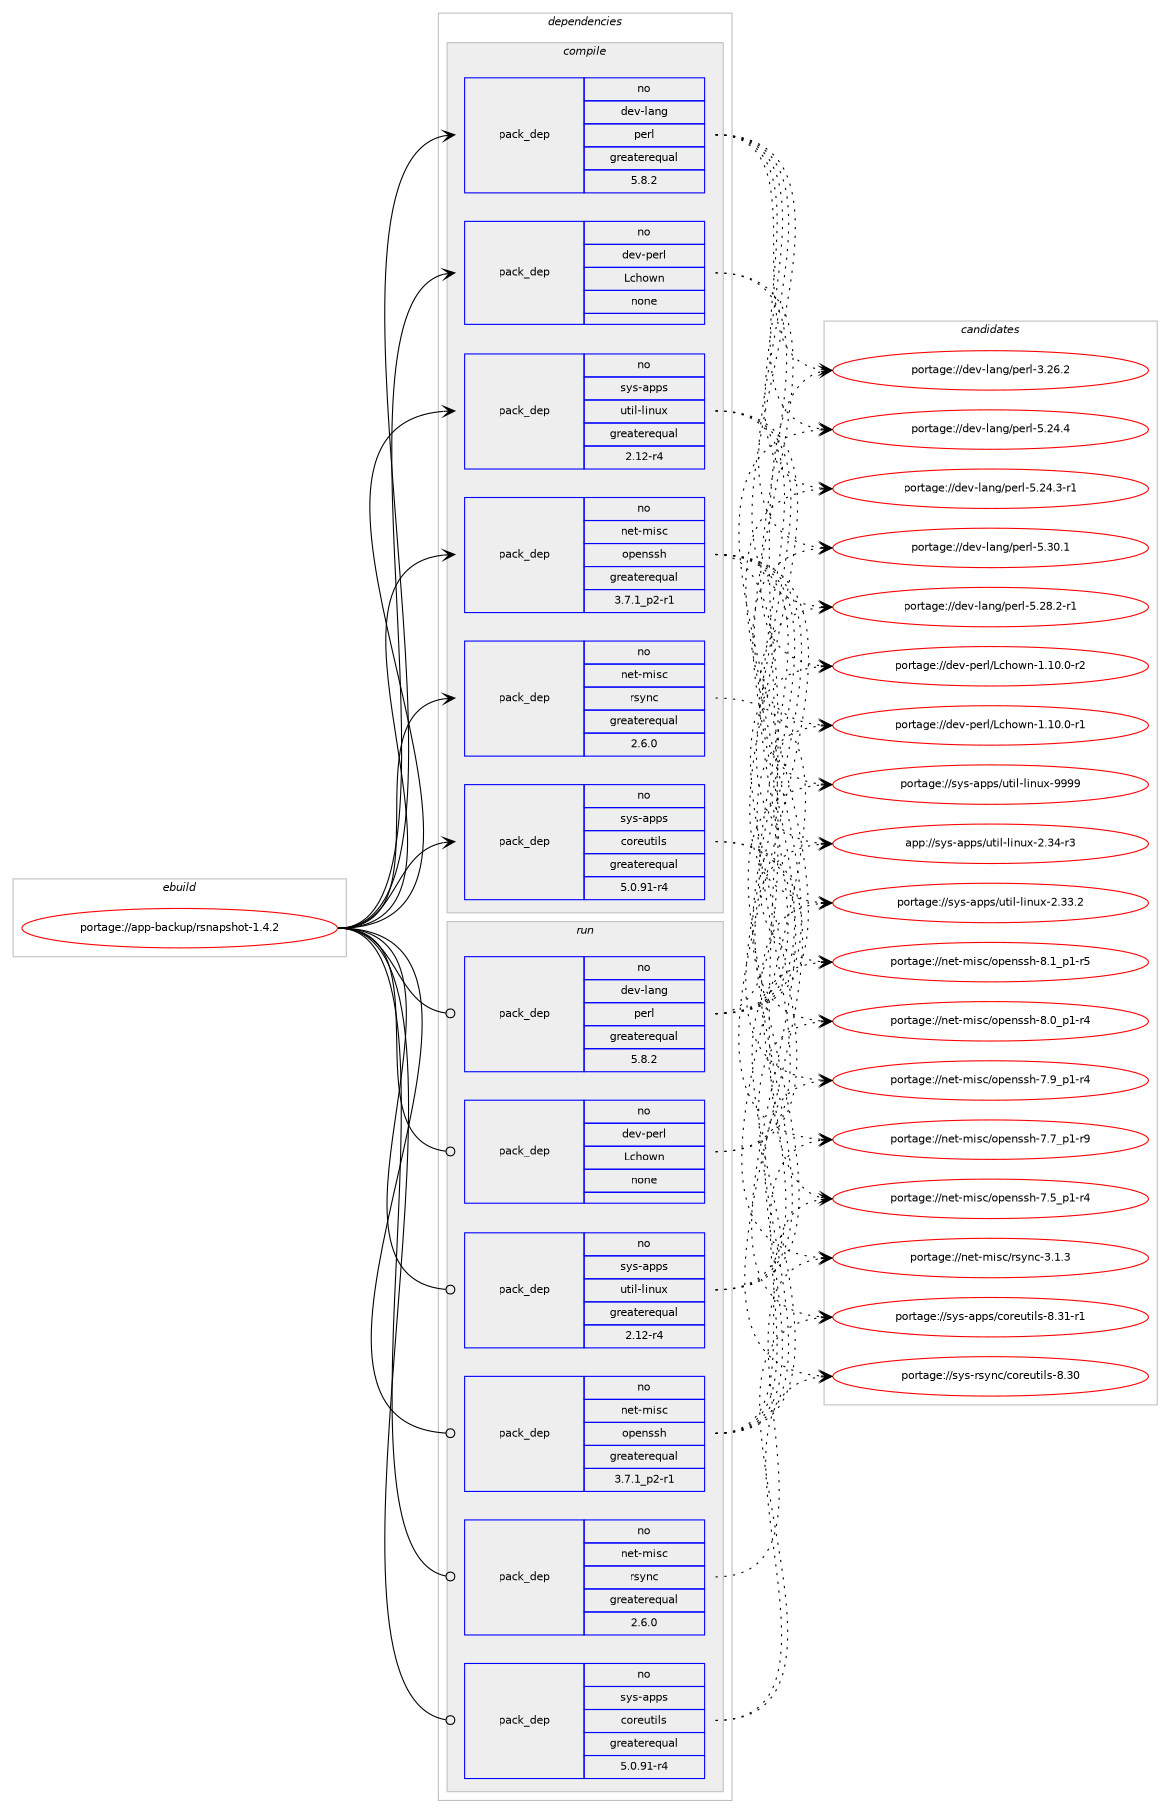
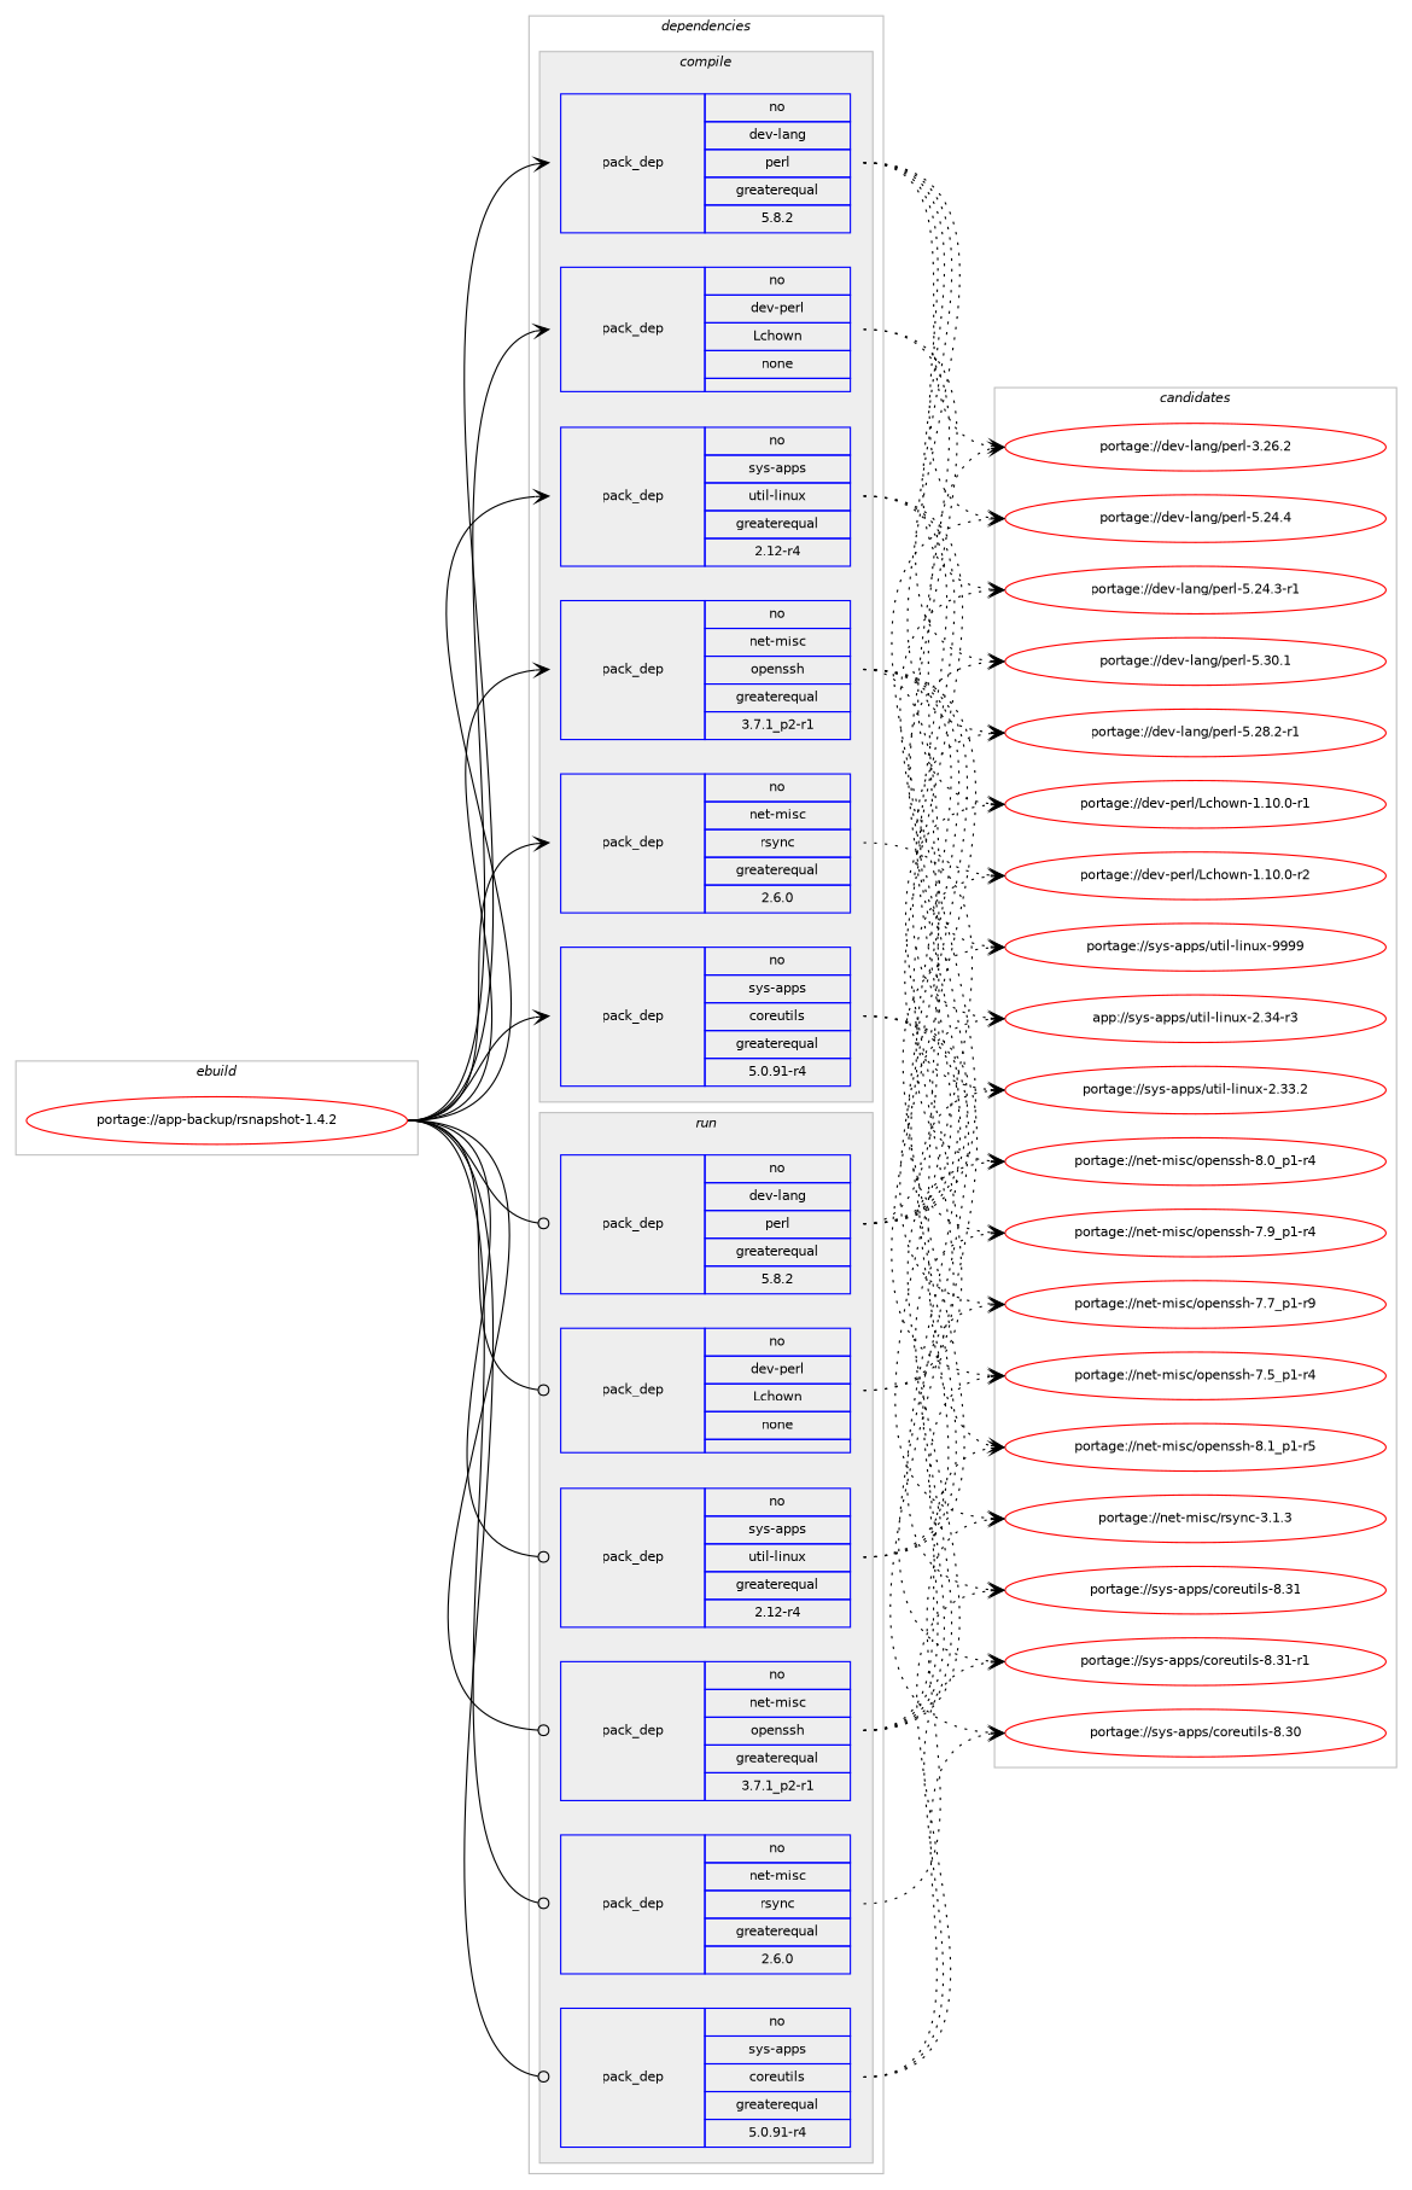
  digraph {
    compound=true
    concentrate=true
    fontname=Helvetica
    fontsize=10
    newrank=true
    rankdir=LR
    ranksep=1.5
    node [color=red fontname=Helvetica fontsize=10]
    edge [arrowhead=vee headport=w style=dotted tailport=e weight=100]
    n1 [label="portage://app-backup/rsnapshot-1.4.2" width=4]
    n2 [color=blue label=<<TABLE BORDER="0" CELLBORDER="1" CELLSPACING="0" CELLPADDING="4" WIDTH="220"><TR><TD ROWSPAN="6" CELLPADDING="30">pack_dep</TD></TR><TR><TD WIDTH="110">no</TD></TR><TR><TD>dev-lang</TD></TR><TR><TD>perl</TD></TR><TR><TD>greaterequal</TD></TR><TR><TD>5.8.2</TD></TR></TABLE>> shape=none]
    n3 [color=blue label=<<TABLE BORDER="0" CELLBORDER="1" CELLSPACING="0" CELLPADDING="4" WIDTH="220"><TR><TD ROWSPAN="6" CELLPADDING="30">pack_dep</TD></TR><TR><TD WIDTH="110">no</TD></TR><TR><TD>dev-perl</TD></TR><TR><TD>Lchown</TD></TR><TR><TD>none</TD></TR><TR><TD></TD></TR></TABLE>> shape=none]
    n4 [color=blue label=<<TABLE BORDER="0" CELLBORDER="1" CELLSPACING="0" CELLPADDING="4" WIDTH="220"><TR><TD ROWSPAN="6" CELLPADDING="30">pack_dep</TD></TR><TR><TD WIDTH="110">no</TD></TR><TR><TD>net-misc</TD></TR><TR><TD>openssh</TD></TR><TR><TD>greaterequal</TD></TR><TR><TD>3.7.1_p2-r1</TD></TR></TABLE>> shape=none]
    n5 [color=blue label=<<TABLE BORDER="0" CELLBORDER="1" CELLSPACING="0" CELLPADDING="4" WIDTH="220"><TR><TD ROWSPAN="6" CELLPADDING="30">pack_dep</TD></TR><TR><TD WIDTH="110">no</TD></TR><TR><TD>net-misc</TD></TR><TR><TD>rsync</TD></TR><TR><TD>greaterequal</TD></TR><TR><TD>2.6.0</TD></TR></TABLE>> shape=none]
    n6 [color=blue label=<<TABLE BORDER="0" CELLBORDER="1" CELLSPACING="0" CELLPADDING="4" WIDTH="220"><TR><TD ROWSPAN="6" CELLPADDING="30">pack_dep</TD></TR><TR><TD WIDTH="110">no</TD></TR><TR><TD>sys-apps</TD></TR><TR><TD>coreutils</TD></TR><TR><TD>greaterequal</TD></TR><TR><TD>5.0.91-r4</TD></TR></TABLE>> shape=none]
    n7 [color=blue label=<<TABLE BORDER="0" CELLBORDER="1" CELLSPACING="0" CELLPADDING="4" WIDTH="220"><TR><TD ROWSPAN="6" CELLPADDING="30">pack_dep</TD></TR><TR><TD WIDTH="110">no</TD></TR><TR><TD>sys-apps</TD></TR><TR><TD>util-linux</TD></TR><TR><TD>greaterequal</TD></TR><TR><TD>2.12-r4</TD></TR></TABLE>> shape=none]
    n8 [color=blue label=<<TABLE BORDER="0" CELLBORDER="1" CELLSPACING="0" CELLPADDING="4" WIDTH="220"><TR><TD ROWSPAN="6" CELLPADDING="30">pack_dep</TD></TR><TR><TD WIDTH="110">no</TD></TR><TR><TD>sys-apps</TD></TR><TR><TD>util-linux</TD></TR><TR><TD>greaterequal</TD></TR><TR><TD>2.12-r4</TD></TR></TABLE>> shape=none]
    n9 [color=blue label=<<TABLE BORDER="0" CELLBORDER="1" CELLSPACING="0" CELLPADDING="4" WIDTH="220"><TR><TD ROWSPAN="6" CELLPADDING="30">pack_dep</TD></TR><TR><TD WIDTH="110">no</TD></TR><TR><TD>dev-lang</TD></TR><TR><TD>perl</TD></TR><TR><TD>greaterequal</TD></TR><TR><TD>5.8.2</TD></TR></TABLE>> shape=none]
    n10 [color=blue label=<<TABLE BORDER="0" CELLBORDER="1" CELLSPACING="0" CELLPADDING="4" WIDTH="220"><TR><TD ROWSPAN="6" CELLPADDING="30">pack_dep</TD></TR><TR><TD WIDTH="110">no</TD></TR><TR><TD>dev-perl</TD></TR><TR><TD>Lchown</TD></TR><TR><TD>none</TD></TR><TR><TD></TD></TR></TABLE>> shape=none]
    n11 [color=blue label=<<TABLE BORDER="0" CELLBORDER="1" CELLSPACING="0" CELLPADDING="4" WIDTH="220"><TR><TD ROWSPAN="6" CELLPADDING="30">pack_dep</TD></TR><TR><TD WIDTH="110">no</TD></TR><TR><TD>net-misc</TD></TR><TR><TD>openssh</TD></TR><TR><TD>greaterequal</TD></TR><TR><TD>3.7.1_p2-r1</TD></TR></TABLE>> shape=none]
    n12 [color=blue label=<<TABLE BORDER="0" CELLBORDER="1" CELLSPACING="0" CELLPADDING="4" WIDTH="220"><TR><TD ROWSPAN="6" CELLPADDING="30">pack_dep</TD></TR><TR><TD WIDTH="110">no</TD></TR><TR><TD>net-misc</TD></TR><TR><TD>rsync</TD></TR><TR><TD>greaterequal</TD></TR><TR><TD>2.6.0</TD></TR></TABLE>> shape=none]
    n13 [color=blue label=<<TABLE BORDER="0" CELLBORDER="1" CELLSPACING="0" CELLPADDING="4" WIDTH="220"><TR><TD ROWSPAN="6" CELLPADDING="30">pack_dep</TD></TR><TR><TD WIDTH="110">no</TD></TR><TR><TD>sys-apps</TD></TR><TR><TD>coreutils</TD></TR><TR><TD>greaterequal</TD></TR><TR><TD>5.0.91-r4</TD></TR></TABLE>> shape=none]
    n14 [label="portage://dev-lang/perl-5.30.1" width=4]
    n15 [label="portage://dev-lang/perl-5.28.2-r1" width=4]
    n16 [label="portage://dev-lang/perl-3.26.2" width=4]
    n17 [label="portage://dev-lang/perl-5.24.4" width=4]
    n18 [label="portage://dev-lang/perl-5.24.3-r1" width=4]
    n19 [label="portage://dev-perl/Lchown-1.10.0-r2" width=4]
    n20 [label="portage://dev-perl/Lchown-1.10.0-r1" width=4]
    n21 [label="portage://net-misc/openssh-8.1_p1-r5" width=4]
    n22 [label="portage://net-misc/openssh-8.0_p1-r4" width=4]
    n23 [label="portage://net-misc/openssh-7.9_p1-r4" width=4]
    n24 [label="portage://net-misc/openssh-7.7_p1-r9" width=4]
    n25 [label="portage://net-misc/openssh-7.5_p1-r4" width=4]
    n26 [label="portage://net-misc/rsync-3.1.3" width=4]
    n27 [label="portage://sys-apps/coreutils-8.31-r1" width=4]
-   n29 [label="portage://sys-rsync/coreutils-8.30" width=4]
+   n28 [label="portage://sys-apps/coreutils-8.31" width=4]
+   n29 [label="portage://sys-apps/coreutils-8.30" width=4]
    n30 [label="portage://sys-apps/util-linux-9999" width=4]
    n31 [label="app://sys-apps/util-linux-2.34-r3" width=4]
    n32 [label="portage://sys-apps/util-linux-2.33.2" width=4]
    subgraph cluster_1 {
      color=gray
      label=<<i>ebuild</i>>
      rank=same
      n1
    }
    subgraph cluster_2 {
      color=gray
      label=<<i>dependencies</i>>
      subgraph cluster_3 {
        color=gray
        fillcolor="#eeeeee"
        label=<<i>compile</i>>
        style=filled
        subgraph sub_4 {
          color=gray
          fillcolor="#eeeeee"
          label=<<i>compile</i>>
          style=filled
          n2
        }
        subgraph sub_5 {
          color=gray
          fillcolor="#eeeeee"
          label=<<i>compile</i>>
          style=filled
          n3
        }
        subgraph sub_6 {
          color=gray
          fillcolor="#eeeeee"
          label=<<i>compile</i>>
          style=filled
          n4
        }
        subgraph sub_7 {
          color=gray
          fillcolor="#eeeeee"
          label=<<i>compile</i>>
          style=filled
          n5
        }
        subgraph sub_8 {
          color=gray
          fillcolor="#eeeeee"
          label=<<i>compile</i>>
          style=filled
          n6
        }
        subgraph sub_9 {
          color=gray
          fillcolor="#eeeeee"
          label=<<i>compile</i>>
          style=filled
          n7
        }
      }
      subgraph cluster_10 {
        color=gray
        fillcolor="#eeeeee"
        label=<<i>compile and run</i>>
        style=filled
      }
      subgraph cluster_11 {
        color=gray
        fillcolor="#eeeeee"
        label=<<i>run</i>>
        style=filled
        subgraph sub_12 {
          color=gray
          fillcolor="#eeeeee"
          label=<<i>run</i>>
          style=filled
          n8
        }
        subgraph sub_13 {
          color=gray
          fillcolor="#eeeeee"
          label=<<i>run</i>>
          style=filled
          n9
        }
        subgraph sub_14 {
          color=gray
          fillcolor="#eeeeee"
          label=<<i>run</i>>
          style=filled
          n10
        }
        subgraph sub_15 {
          color=gray
          fillcolor="#eeeeee"
          label=<<i>run</i>>
          style=filled
          n11
        }
        subgraph sub_16 {
          color=gray
          fillcolor="#eeeeee"
          label=<<i>run</i>>
          style=filled
          n12
        }
        subgraph sub_17 {
          color=gray
          fillcolor="#eeeeee"
          label=<<i>run</i>>
          style=filled
          n13
        }
      }
    }
    subgraph cluster_18 {
      color=gray
      label=<<i>candidates</i>>
      rank=same
      subgraph sub_19 {
        color=black
        label=<<i>candidates</i>>
        nodesep=1
        rank=same
        n14
        n15
        n16
        n17
        n18
      }
      subgraph sub_20 {
        color=black
        label=<<i>candidates</i>>
        nodesep=1
        rank=same
        n19
        n20
      }
      subgraph sub_21 {
        color=black
        label=<<i>candidates</i>>
        nodesep=1
        rank=same
        n21
        n22
        n23
        n24
        n25
      }
      subgraph sub_22 {
        color=black
        label=<<i>candidates</i>>
        nodesep=1
        rank=same
        n26
      }
      subgraph sub_23 {
        color=black
        label=<<i>candidates</i>>
        nodesep=1
        rank=same
        n27
+       n28
        n29
      }
      subgraph sub_24 {
        color=black
        label=<<i>candidates</i>>
        nodesep=1
        rank=same
        n30
        n31
        n32
      }
      subgraph sub_25 {
        color=black
        label=<<i>candidates</i>>
        nodesep=1
        rank=same
        n14
        n15
        n16
        n17
        n18
      }
      subgraph sub_26 {
        color=black
        label=<<i>candidates</i>>
        nodesep=1
        rank=same
        n19
        n20
      }
      subgraph sub_27 {
        color=black
        label=<<i>candidates</i>>
        nodesep=1
        rank=same
        n21
        n22
        n23
        n24
        n25
      }
      subgraph sub_28 {
        color=black
        label=<<i>candidates</i>>
        nodesep=1
        rank=same
        n26
      }
      subgraph sub_29 {
        color=black
        label=<<i>candidates</i>>
        nodesep=1
        rank=same
        n27
+       n28
        n29
      }
      subgraph sub_30 {
        color=black
        label=<<i>candidates</i>>
        nodesep=1
        rank=same
        n30
        n31
        n32
      }
    }
    n1 -> n2 [style=solid weight=20]
    n1 -> n3 [style=solid weight=20]
    n1 -> n4 [style=solid weight=20]
    n1 -> n5 [style=solid weight=20]
    n1 -> n6 [style=solid weight=20]
    n1 -> n7 [style=solid weight=20]
    n1 -> n8 [arrowhead=odot style=solid weight=20]
    n1 -> n9 [arrowhead=odot style=solid weight=20]
    n1 -> n10 [arrowhead=odot style=solid weight=20]
    n1 -> n11 [arrowhead=odot style=solid weight=20]
    n1 -> n12 [arrowhead=odot style=solid weight=20]
    n1 -> n13 [arrowhead=odot style=solid weight=20]
    n2 -> n14
    n2 -> n15
    n2 -> n16
    n2 -> n17
    n2 -> n18
    n3 -> n19
    n3 -> n20
    n4 -> n21
    n4 -> n22
    n4 -> n23
    n4 -> n24
    n4 -> n25
    n5 -> n26
    n6 -> n27
+   n6 -> n28
    n6 -> n29
    n7 -> n30
    n7 -> n31
    n7 -> n32
    n8 -> n30
    n8 -> n31
    n8 -> n32
    n9 -> n14
    n9 -> n15
    n9 -> n16
    n9 -> n17
    n9 -> n18
    n10 -> n19
    n10 -> n20
    n11 -> n21
    n11 -> n22
    n11 -> n23
    n11 -> n24
    n11 -> n25
    n12 -> n26
    n13 -> n27
+   n13 -> n28
    n13 -> n29
  }
